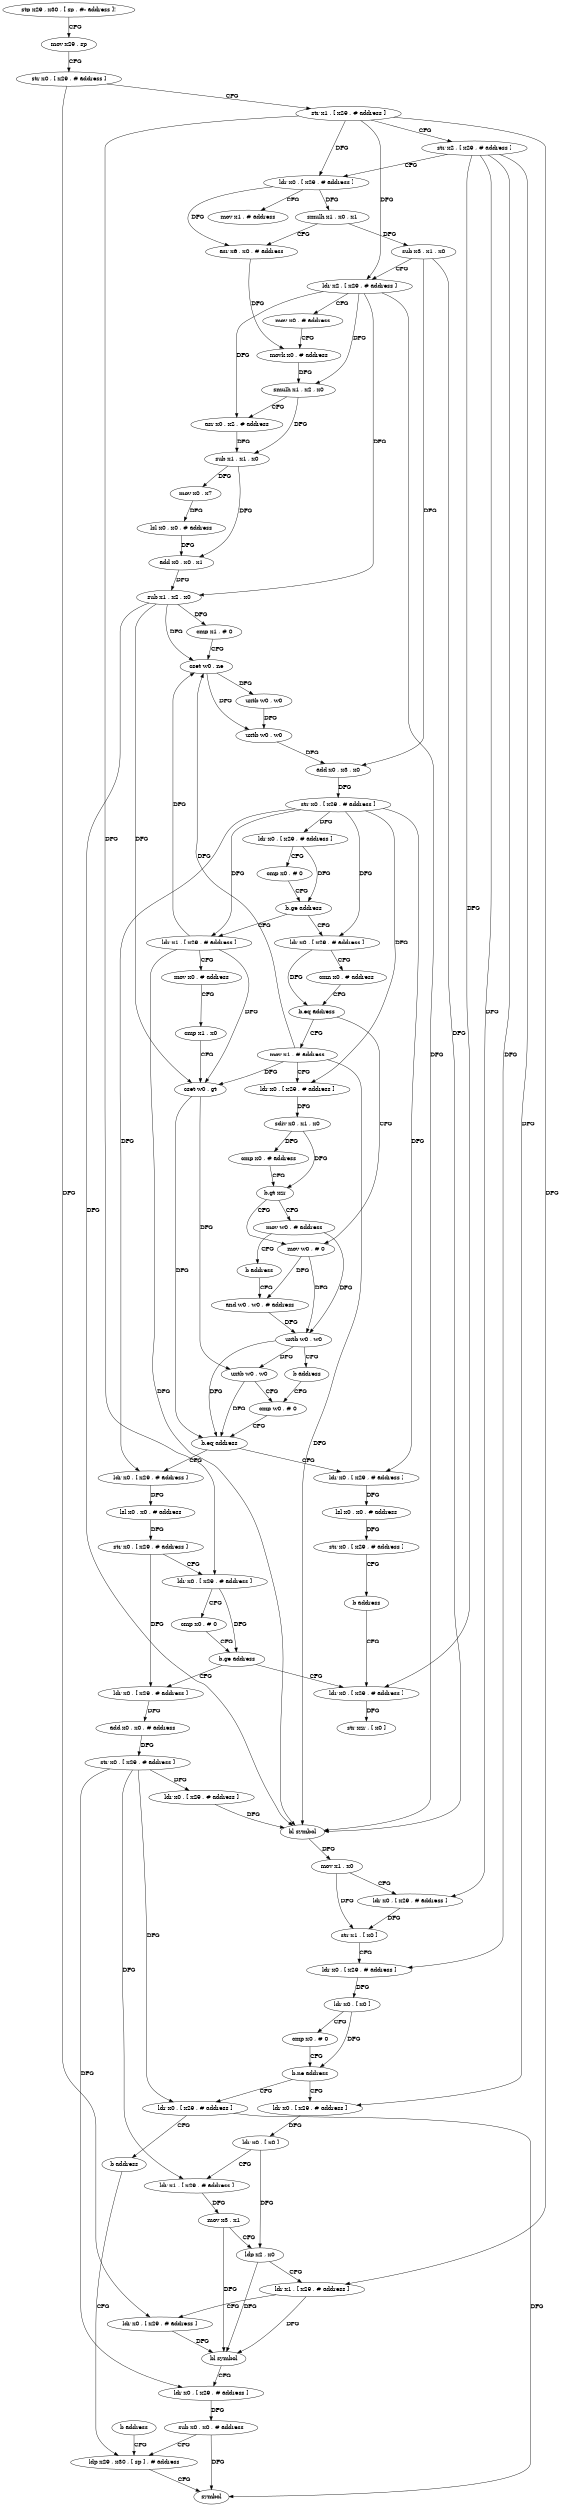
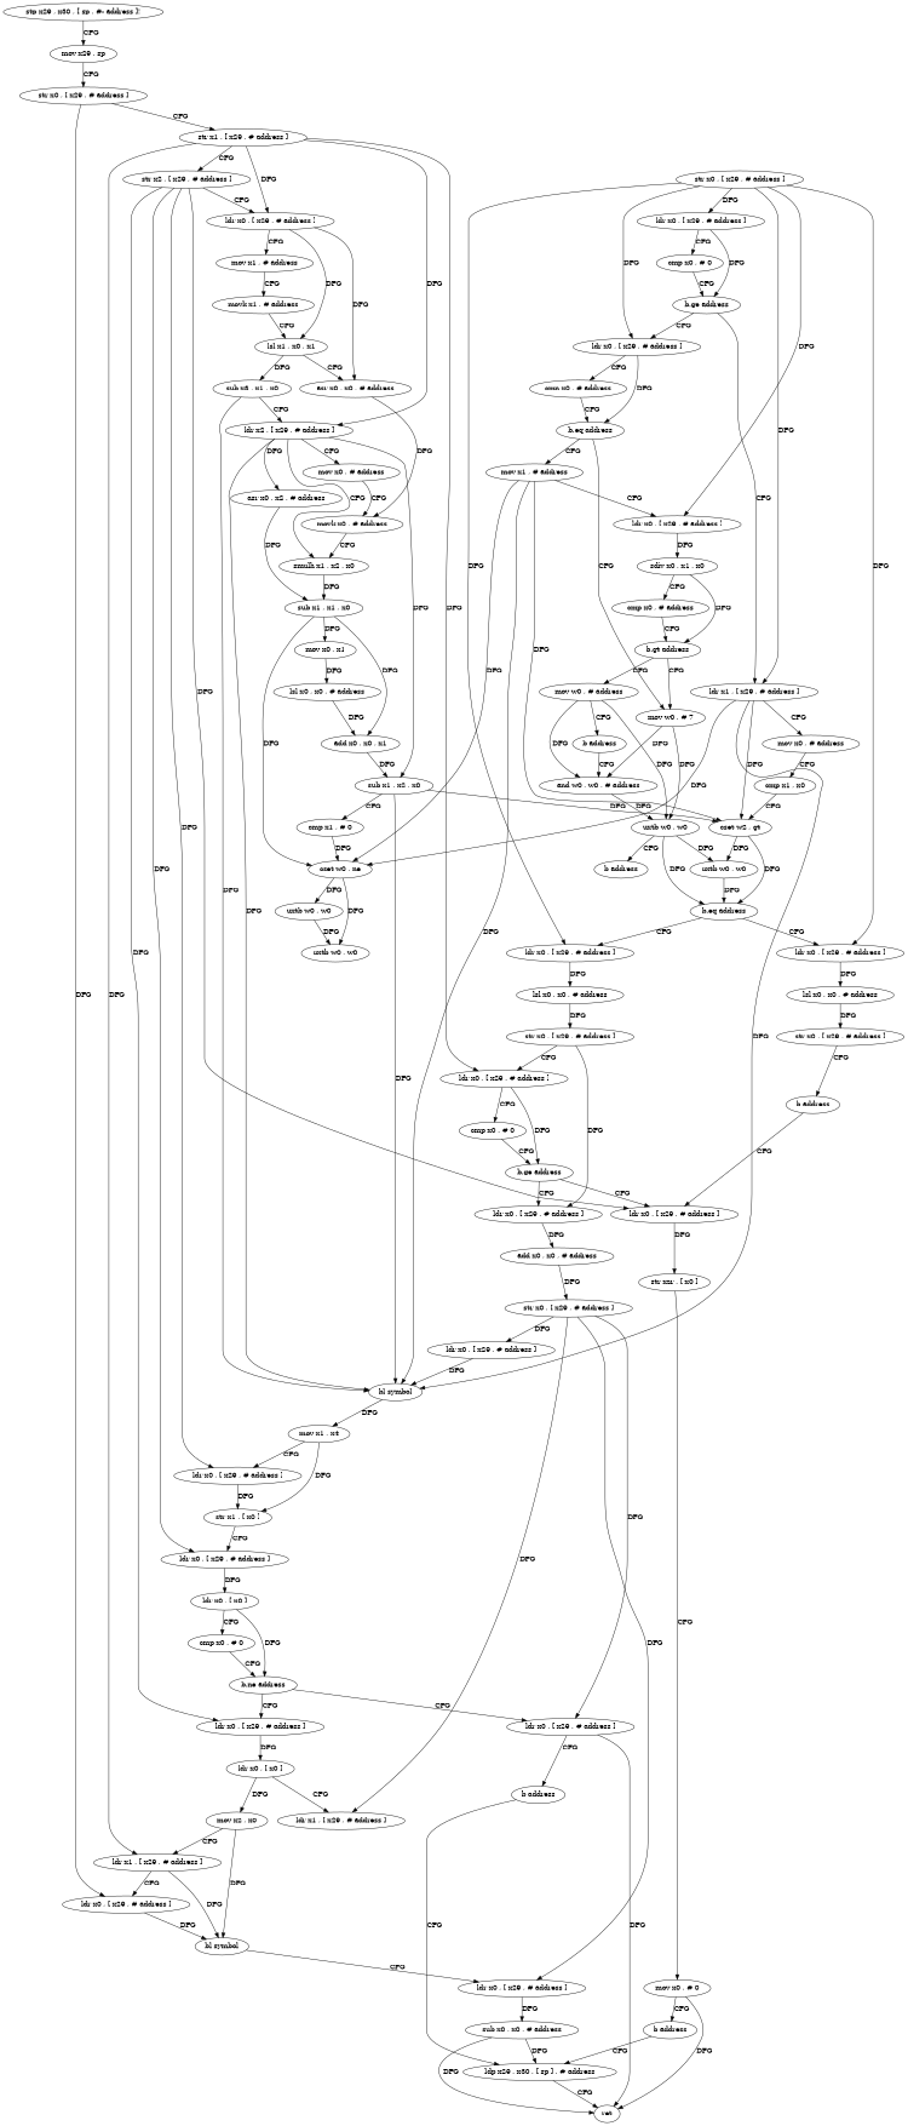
  digraph {
    fontname="DejaVu Serif"
    node [fontname="DejaVu Serif"]
    edge [fontname="DejaVu Serif"]
    n1 [label="stp x29 , x30 , [ sp , #- address ]!"]
    n2 [label="mov x29 , sp"]
    n3 [label="str x0 , [ x29 , # address ]"]
    n4 [label="str x1 , [ x29 , # address ]"]
    n5 [label="ldr x0 , [ x29 , # address ]"]
    n6 [label="str x2 , [ x29 , # address ]"]
    n7 [label="ldr x0 , [ x29 , # address ]"]
    n8 [label="ldr x2 , [ x29 , # address ]"]
    n9 [label="ldr x0 , [ x29 , # address ]"]
    n10 [label="ldr x1 , [ x29 , # address ]"]
    n11 [label="bl symbol"]
    n12 [label="ldr x0 , [ x29 , # address ]"]
    n13 [label="ldr x0 , [ x29 , # address ]"]
    n14 [label="ldr x0 , [ x29 , # address ]"]
    n15 [label="ldr x0 , [ x29 , # address ]"]
    n16 [label="mov x1 , # address"]
-   n17 [label="smulh x1 , x0 , x1"]
-   n18 [label="asr x6 , x0 , # address"]
+   n17 [label="lsl x1 , x0 , x1"]
+   n18 [label="asr x0 , x0 , # address"]
    n19 [label="bl symbol"]
    n20 [label="mov x0 , # address"]
    n21 [label="smulh x1 , x2 , x0"]
    n22 [label="asr x0 , x2 , # address"]
    n23 [label="sub x1 , x2 , x0"]
    n24 [label="cmp x0 , # 0"]
    n25 [label="b.ge address"]
    n26 [label="str xzr , [ x0 ]"]
    n27 [label="str x1 , [ x0 ]"]
    n28 [label="ldr x0 , [ x0 ]"]
    n29 [label="ldr x0 , [ x0 ]"]
+   n30 [label="movk x1 , # address"]
    n31 [label="sub x3 , x1 , x0"]
    n32 [label="movk x0 , # address"]
-   n33 [label="add x0 , x3 , x0"]
    n34 [label="str x0 , [ x29 , # address ]"]
-   n35 [label="mov x1 , x0"]
+   n35 [label="mov x1 , x4"]
    n36 [label="sub x1 , x1 , x0"]
    n37 [label="cmp x1 , # 0"]
    n38 [label="cset w0 , ne"]
-   n39 [label="cset w0 , gt"]
-   n40 [label="mov x0 , x7"]
+   n39 [label="cset w2 , gt"]
+   n40 [label="mov x0 , x1"]
    n41 [label="add x0 , x0 , x1"]
    n42 [label="lsl x0 , x0 , # address"]
    n43 [label="uxtb w0 , w0"]
    n44 [label="uxtb w0 , w0"]
    n45 [label="uxtb w0 , w0"]
    n46 [label="b.eq address"]
    n47 [label="ldr x0 , [ x29 , # address ]"]
    n48 [label="ldr x1 , [ x29 , # address ]"]
    n49 [label="ldr x0 , [ x29 , # address ]"]
    n50 [label="ldr x0 , [ x29 , # address ]"]
    n51 [label="ldr x0 , [ x29 , # address ]"]
    n52 [label="ldr x0 , [ x29 , # address ]"]
    n53 [label="cmp x0 , # 0"]
    n54 [label="b.ge address"]
    n55 [label="mov x0 , # address"]
    n56 [label="cmn x0 , # address"]
    n57 [label="b.eq address"]
    n58 [label="lsl x0 , x0 , # address"]
    n59 [label="lsl x0 , x0 , # address"]
    n60 [label="sdiv x0 , x1 , x0"]
    n61 [label="cmp x1 , x0"]
-   n62 [label="mov w0 , # 0"]
+   n62 [label="mov w0 , # 7"]
    n63 [label="mov x1 , # address"]
-   n64 [label="cmp w0 , # 0"]
    n65 [label="and w0 , w0 , # address"]
    n66 [label="uxtb w0 , w0"]
    n67 [label="b address"]
    n68 [label="str x0 , [ x29 , # address ]"]
    n69 [label="ldr x0 , [ x29 , # address ]"]
    n70 [label="add x0 , x0 , # address"]
    n71 [label="str x0 , [ x29 , # address ]"]
+   n72 [label="mov x0 , # 0"]
    n73 [label="str x0 , [ x29 , # address ]"]
    n74 [label="b address"]
    n75 [label="cmp x0 , # address"]
-   n76 [label="b.gt xzr"]
+   n76 [label="b.gt address"]
    n77 [label="mov w0 , # address"]
    n78 [label="b address"]
    n79 [label="ldr x0 , [ x29 , # address ]"]
    n80 [label="ldr x0 , [ x29 , # address ]"]
    n81 [label="ldr x1 , [ x29 , # address ]"]
    n82 [label="ldr x0 , [ x29 , # address ]"]
    n83 [label="b address"]
-   n84 [label=symbol]
-   n85 [label="mov x3 , x1"]
+   n84 [label=ret]
    n86 [label="sub x0 , x0 , # address"]
    n87 [label="cmp x0 , # 0"]
    n88 [label="b.ne address"]
-   n89 [label="ldp x2 , x0"]
+   n89 [label="mov x2 , x0"]
    n90 [label="ldp x29 , x30 , [ sp ] , # address"]
    n91 [label="b address"]
    n1 -> n2 [label=CFG]
    n2 -> n3 [label=CFG]
    n3 -> n4 [label=CFG]
    n3 -> n5 [label=DFG]
    n4 -> n6 [label=CFG]
    n4 -> n7 [label=DFG]
    n4 -> n8 [label=DFG]
    n4 -> n9 [label=DFG]
    n4 -> n10 [label=DFG]
    n5 -> n11 [label=DFG]
    n6 -> n7 [label=CFG]
    n6 -> n12 [label=DFG]
    n6 -> n13 [label=DFG]
    n6 -> n14 [label=DFG]
    n6 -> n15 [label=DFG]
    n7 -> n16 [label=CFG]
    n7 -> n17 [label=DFG]
    n7 -> n18 [label=DFG]
    n8 -> n19 [label=DFG]
    n8 -> n20 [label=CFG]
-   n8 -> n21 [label=DFG]
+   n8 -> n21 [label=CFG]
    n8 -> n22 [label=DFG]
    n8 -> n23 [label=DFG]
    n9 -> n24 [label=CFG]
    n9 -> n25 [label=DFG]
    n10 -> n5 [label=CFG]
    n10 -> n11 [label=DFG]
    n11 -> n82 [label=CFG]
    n12 -> n26 [label=DFG]
    n13 -> n27 [label=DFG]
    n14 -> n28 [label=DFG]
    n15 -> n29 [label=DFG]
+   n16 -> n30 [label=CFG]
    n17 -> n18 [label=CFG]
    n17 -> n31 [label=DFG]
    n18 -> n32 [label=DFG]
    n19 -> n35 [label=DFG]
    n20 -> n32 [label=CFG]
-   n21 -> n22 [label=CFG]
    n21 -> n36 [label=DFG]
    n22 -> n36 [label=DFG]
    n23 -> n19 [label=DFG]
-   n23 -> n37 [label=DFG]
-   n23 -> n38 [label=DFG]
+   n23 -> n37 [label=CFG]
+   n36 -> n38 [label=DFG]
    n23 -> n39 [label=DFG]
    n24 -> n25 [label=CFG]
    n25 -> n12 [label=CFG]
    n25 -> n69 [label=CFG]
+   n26 -> n72 [label=CFG]
    n27 -> n14 [label=CFG]
    n28 -> n87 [label=CFG]
    n28 -> n88 [label=DFG]
    n29 -> n81 [label=CFG]
    n29 -> n89 [label=DFG]
+   n30 -> n17 [label=CFG]
    n31 -> n8 [label=CFG]
    n31 -> n19 [label=DFG]
-   n31 -> n33 [label=DFG]
-   n32 -> n21 [label=DFG]
-   n33 -> n34 [label=DFG]
+   n32 -> n21 [label=CFG]
    n34 -> n47 [label=DFG]
    n34 -> n48 [label=DFG]
    n34 -> n49 [label=DFG]
    n34 -> n50 [label=DFG]
    n34 -> n51 [label=DFG]
    n34 -> n52 [label=DFG]
    n35 -> n13 [label=CFG]
    n35 -> n27 [label=DFG]
    n36 -> n40 [label=DFG]
    n36 -> n41 [label=DFG]
-   n37 -> n38 [label=CFG]
+   n37 -> n38 [label=DFG]
    n38 -> n43 [label=DFG]
    n38 -> n44 [label=DFG]
    n39 -> n45 [label=DFG]
    n39 -> n46 [label=DFG]
    n40 -> n42 [label=DFG]
    n41 -> n23 [label=DFG]
    n42 -> n41 [label=DFG]
    n43 -> n44 [label=DFG]
-   n44 -> n33 [label=DFG]
    n45 -> n46 [label=DFG]
-   n45 -> n64 [label=CFG]
    n46 -> n50 [label=CFG]
    n46 -> n51 [label=CFG]
    n47 -> n53 [label=CFG]
    n47 -> n54 [label=DFG]
    n48 -> n19 [label=DFG]
    n48 -> n38 [label=DFG]
    n48 -> n39 [label=DFG]
    n48 -> n55 [label=CFG]
    n49 -> n56 [label=CFG]
    n49 -> n57 [label=DFG]
    n50 -> n58 [label=DFG]
    n51 -> n59 [label=DFG]
    n52 -> n60 [label=DFG]
    n53 -> n54 [label=CFG]
    n54 -> n48 [label=CFG]
    n54 -> n49 [label=CFG]
    n55 -> n61 [label=CFG]
    n56 -> n57 [label=CFG]
    n57 -> n62 [label=CFG]
    n57 -> n63 [label=CFG]
    n58 -> n68 [label=DFG]
    n59 -> n73 [label=DFG]
-   n60 -> n75 [label=DFG]
+   n60 -> n75 [label=CFG]
    n60 -> n76 [label=DFG]
    n61 -> n39 [label=CFG]
    n62 -> n65 [label=DFG]
    n62 -> n66 [label=DFG]
    n63 -> n19 [label=DFG]
    n63 -> n38 [label=DFG]
    n63 -> n39 [label=DFG]
    n63 -> n52 [label=CFG]
-   n64 -> n46 [label=CFG]
    n65 -> n66 [label=DFG]
    n66 -> n45 [label=DFG]
    n66 -> n46 [label=DFG]
    n66 -> n67 [label=CFG]
-   n67 -> n64 [label=CFG]
    n68 -> n9 [label=CFG]
    n68 -> n69 [label=DFG]
    n69 -> n70 [label=DFG]
    n70 -> n71 [label=DFG]
    n71 -> n79 [label=DFG]
    n71 -> n80 [label=DFG]
    n71 -> n81 [label=DFG]
    n71 -> n82 [label=DFG]
+   n72 -> n84 [label=DFG]
+   n72 -> n91 [label=CFG]
    n73 -> n74 [label=CFG]
    n74 -> n12 [label=CFG]
    n75 -> n76 [label=CFG]
    n76 -> n62 [label=CFG]
    n76 -> n77 [label=CFG]
+   n77 -> n65 [label=DFG]
    n77 -> n66 [label=DFG]
    n77 -> n78 [label=CFG]
    n78 -> n65 [label=CFG]
    n79 -> n19 [label=DFG]
    n80 -> n83 [label=CFG]
    n80 -> n84 [label=DFG]
-   n81 -> n85 [label=DFG]
    n82 -> n86 [label=DFG]
    n83 -> n90 [label=CFG]
-   n85 -> n11 [label=DFG]
-   n85 -> n89 [label=CFG]
    n86 -> n84 [label=DFG]
-   n86 -> n90 [label=CFG]
+   n86 -> n90 [label=DFG]
    n87 -> n88 [label=CFG]
    n88 -> n15 [label=CFG]
    n88 -> n80 [label=CFG]
    n89 -> n10 [label=CFG]
    n89 -> n11 [label=DFG]
    n90 -> n84 [label=CFG]
    n91 -> n90 [label=CFG]
  }
